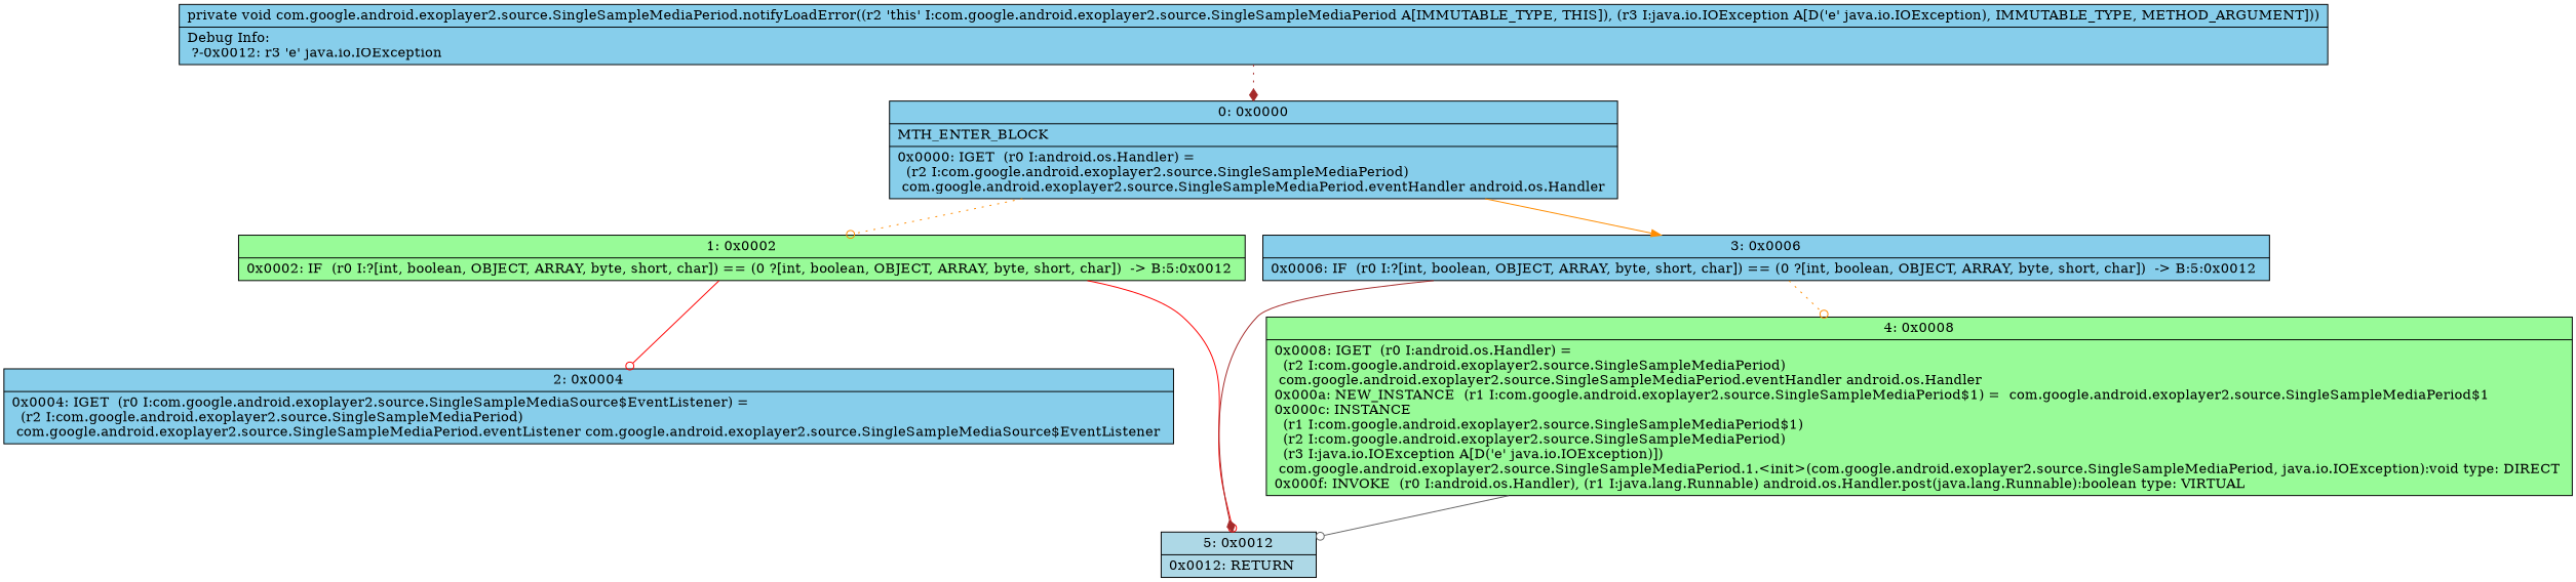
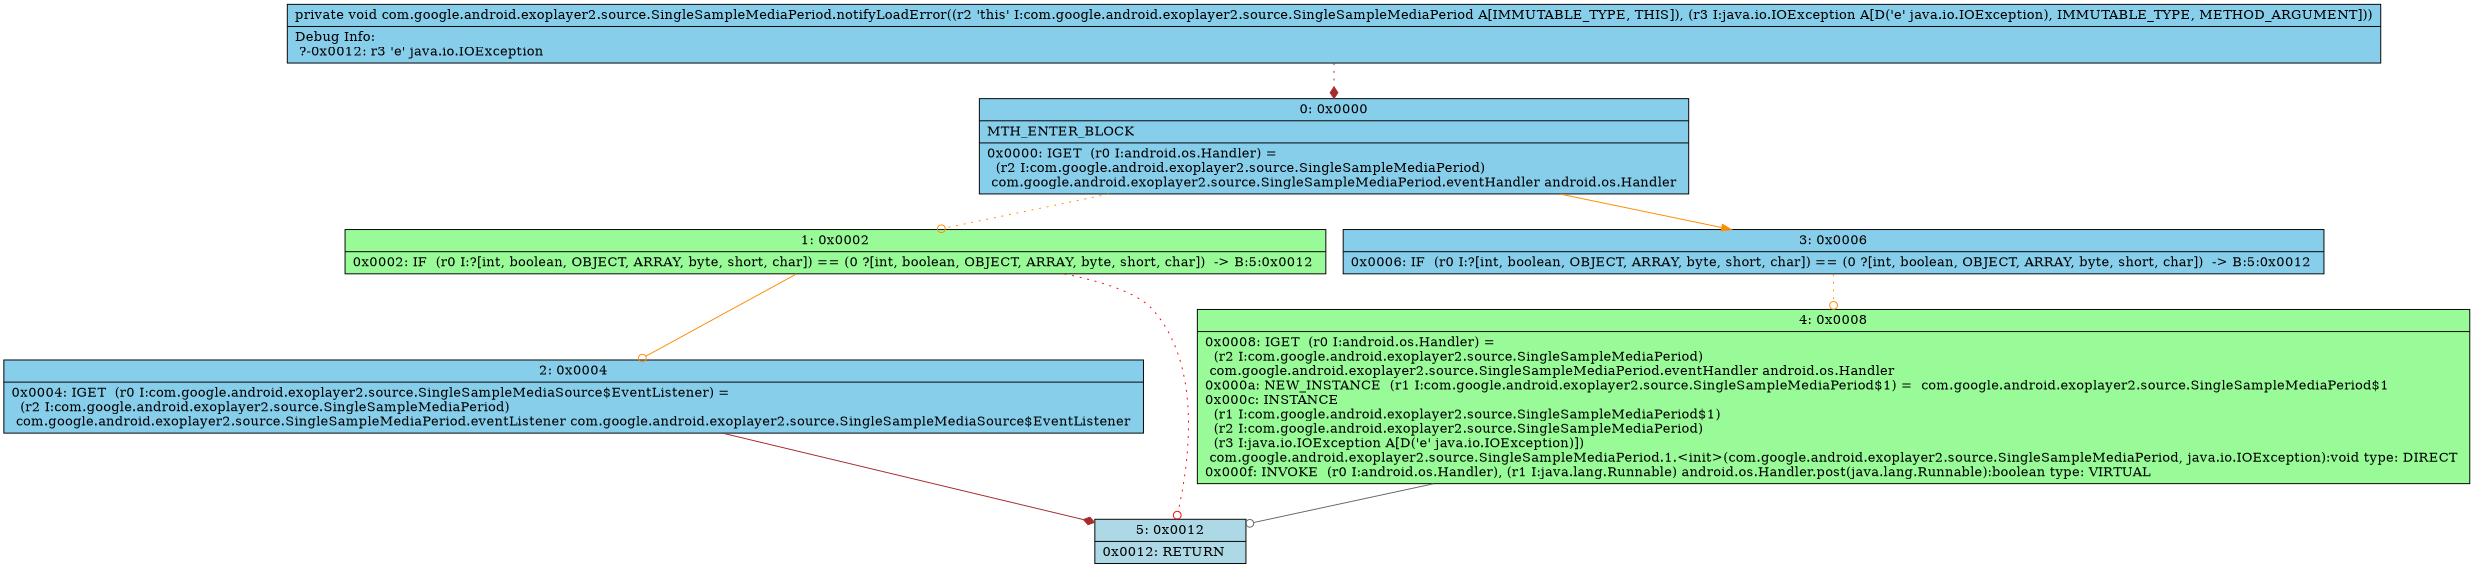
  digraph {
    node [fillcolor=skyblue shape=record style=filled]
    edge [arrowhead=odot color=darkorange style=dotted]
    n1 [label="{0\:\ 0x0000|MTH_ENTER_BLOCK\l|0x0000: IGET  (r0 I:android.os.Handler) = \l  (r2 I:com.google.android.exoplayer2.source.SingleSampleMediaPeriod)\l com.google.android.exoplayer2.source.SingleSampleMediaPeriod.eventHandler android.os.Handler \l}"]
    n2 [fillcolor=palegreen label="{1\:\ 0x0002|0x0002: IF  (r0 I:?[int, boolean, OBJECT, ARRAY, byte, short, char]) == (0 ?[int, boolean, OBJECT, ARRAY, byte, short, char])  \-\> B:5:0x0012 \l}"]
    n3 [label="{3\:\ 0x0006|0x0006: IF  (r0 I:?[int, boolean, OBJECT, ARRAY, byte, short, char]) == (0 ?[int, boolean, OBJECT, ARRAY, byte, short, char])  \-\> B:5:0x0012 \l}"]
    n4 [label="{2\:\ 0x0004|0x0004: IGET  (r0 I:com.google.android.exoplayer2.source.SingleSampleMediaSource$EventListener) = \l  (r2 I:com.google.android.exoplayer2.source.SingleSampleMediaPeriod)\l com.google.android.exoplayer2.source.SingleSampleMediaPeriod.eventListener com.google.android.exoplayer2.source.SingleSampleMediaSource$EventListener \l}"]
    n5 [fillcolor=lightblue label="{5\:\ 0x0012|0x0012: RETURN   \l}"]
    n6 [fillcolor=palegreen label="{4\:\ 0x0008|0x0008: IGET  (r0 I:android.os.Handler) = \l  (r2 I:com.google.android.exoplayer2.source.SingleSampleMediaPeriod)\l com.google.android.exoplayer2.source.SingleSampleMediaPeriod.eventHandler android.os.Handler \l0x000a: NEW_INSTANCE  (r1 I:com.google.android.exoplayer2.source.SingleSampleMediaPeriod$1) =  com.google.android.exoplayer2.source.SingleSampleMediaPeriod$1 \l0x000c: INSTANCE  \l  (r1 I:com.google.android.exoplayer2.source.SingleSampleMediaPeriod$1)\l  (r2 I:com.google.android.exoplayer2.source.SingleSampleMediaPeriod)\l  (r3 I:java.io.IOException A[D('e' java.io.IOException)])\l com.google.android.exoplayer2.source.SingleSampleMediaPeriod.1.\<init\>(com.google.android.exoplayer2.source.SingleSampleMediaPeriod, java.io.IOException):void type: DIRECT \l0x000f: INVOKE  (r0 I:android.os.Handler), (r1 I:java.lang.Runnable) android.os.Handler.post(java.lang.Runnable):boolean type: VIRTUAL \l}"]
    n7 [label="{private void com.google.android.exoplayer2.source.SingleSampleMediaPeriod.notifyLoadError((r2 'this' I:com.google.android.exoplayer2.source.SingleSampleMediaPeriod A[IMMUTABLE_TYPE, THIS]), (r3 I:java.io.IOException A[D('e' java.io.IOException), IMMUTABLE_TYPE, METHOD_ARGUMENT]))  | Debug Info:\l  ?\-0x0012: r3 'e' java.io.IOException\l}"]
    n1 -> n2
    n1 -> n3 [arrowhead=normal style=solid]
-   n2 -> n4 [color=red style=solid]
-   n2 -> n5 [color=red style=solid]
-   n3 -> n5 [arrowhead=diamond color=brown style=solid]
+   n2 -> n4 [style=solid]
+   n2 -> n5 [color=red]
+   n4 -> n5 [arrowhead=diamond color=brown style=solid]
    n3 -> n6
    n6 -> n5 [color=gray40 style=solid]
    n7 -> n1 [arrowhead=diamond color=brown]
  }
